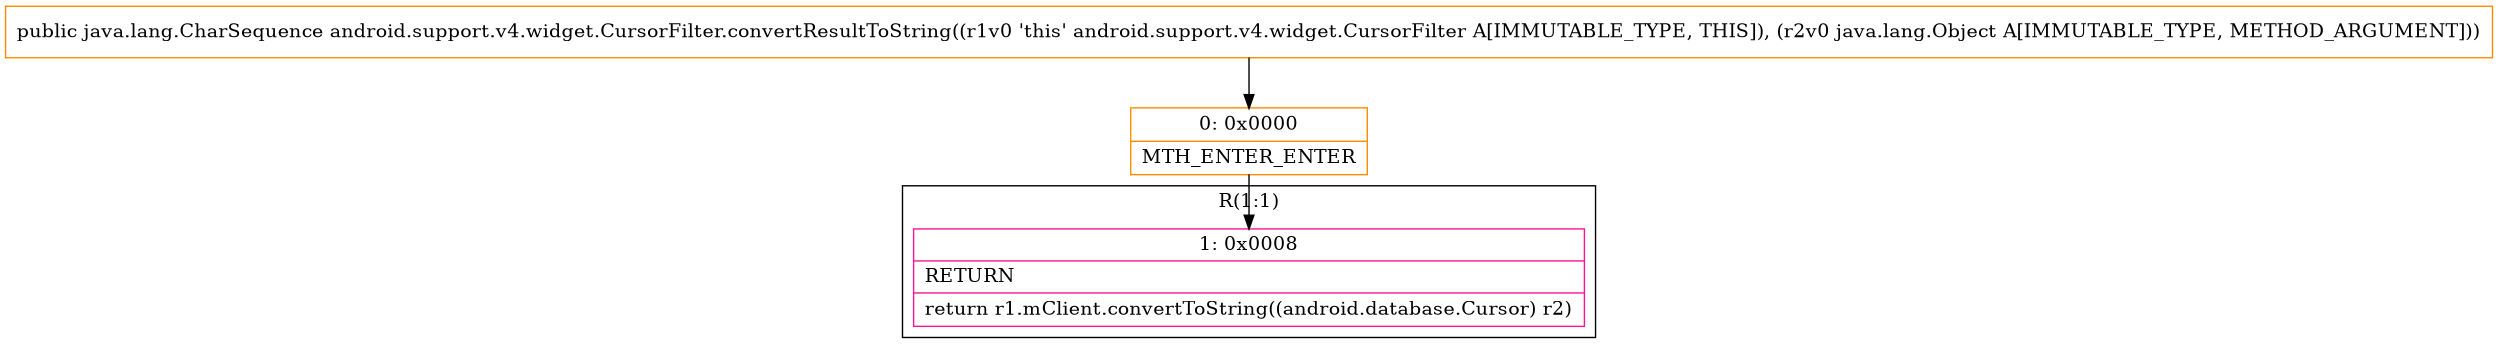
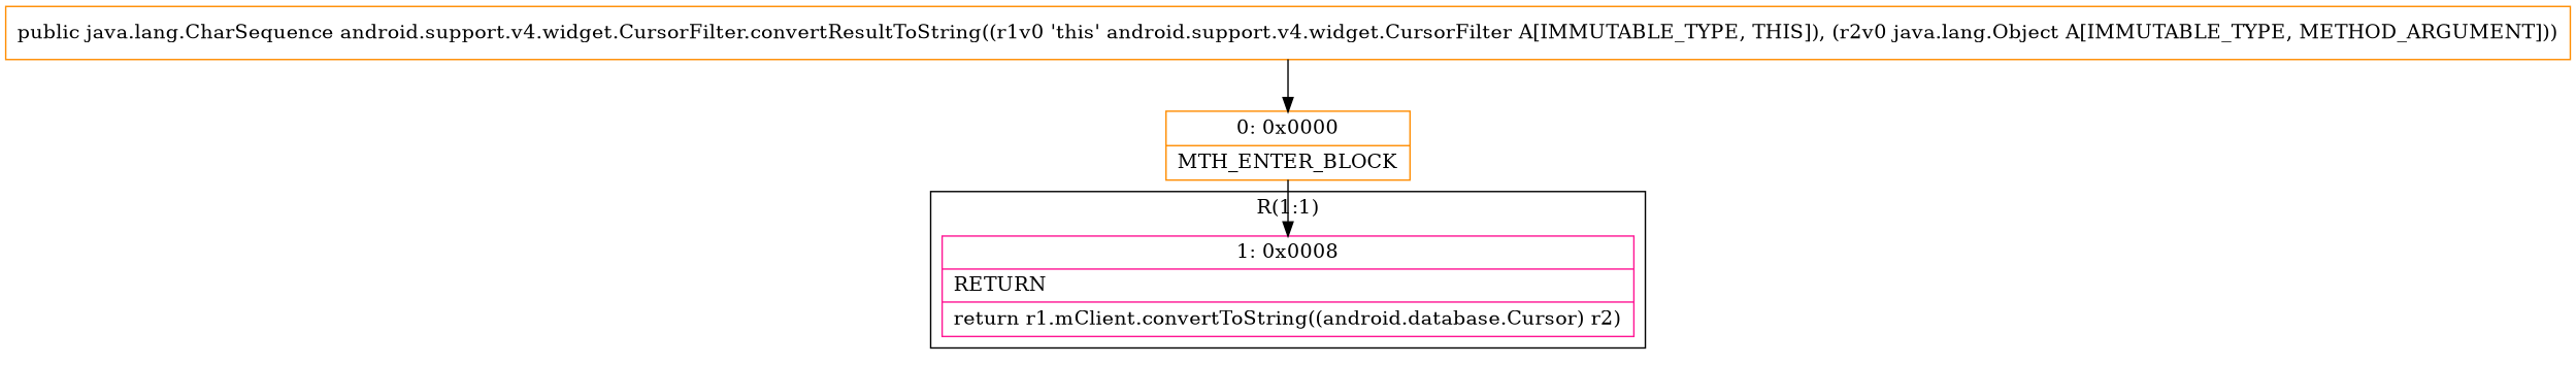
  digraph {
    node [color=darkorange shape=record]
    n1 [color=deeppink label="{1\:\ 0x0008|RETURN\l|return r1.mClient.convertToString((android.database.Cursor) r2)\l}"]
-   n2 [label="{0\:\ 0x0000|MTH_ENTER_ENTER\l}"]
+   n2 [label="{0\:\ 0x0000|MTH_ENTER_BLOCK\l}"]
    n3 [label="{public java.lang.CharSequence android.support.v4.widget.CursorFilter.convertResultToString((r1v0 'this' android.support.v4.widget.CursorFilter A[IMMUTABLE_TYPE, THIS]), (r2v0 java.lang.Object A[IMMUTABLE_TYPE, METHOD_ARGUMENT])) }"]
    subgraph cluster_1 {
      label="R(1:1)"
      n1
    }
    n2 -> n1
    n3 -> n2
  }
